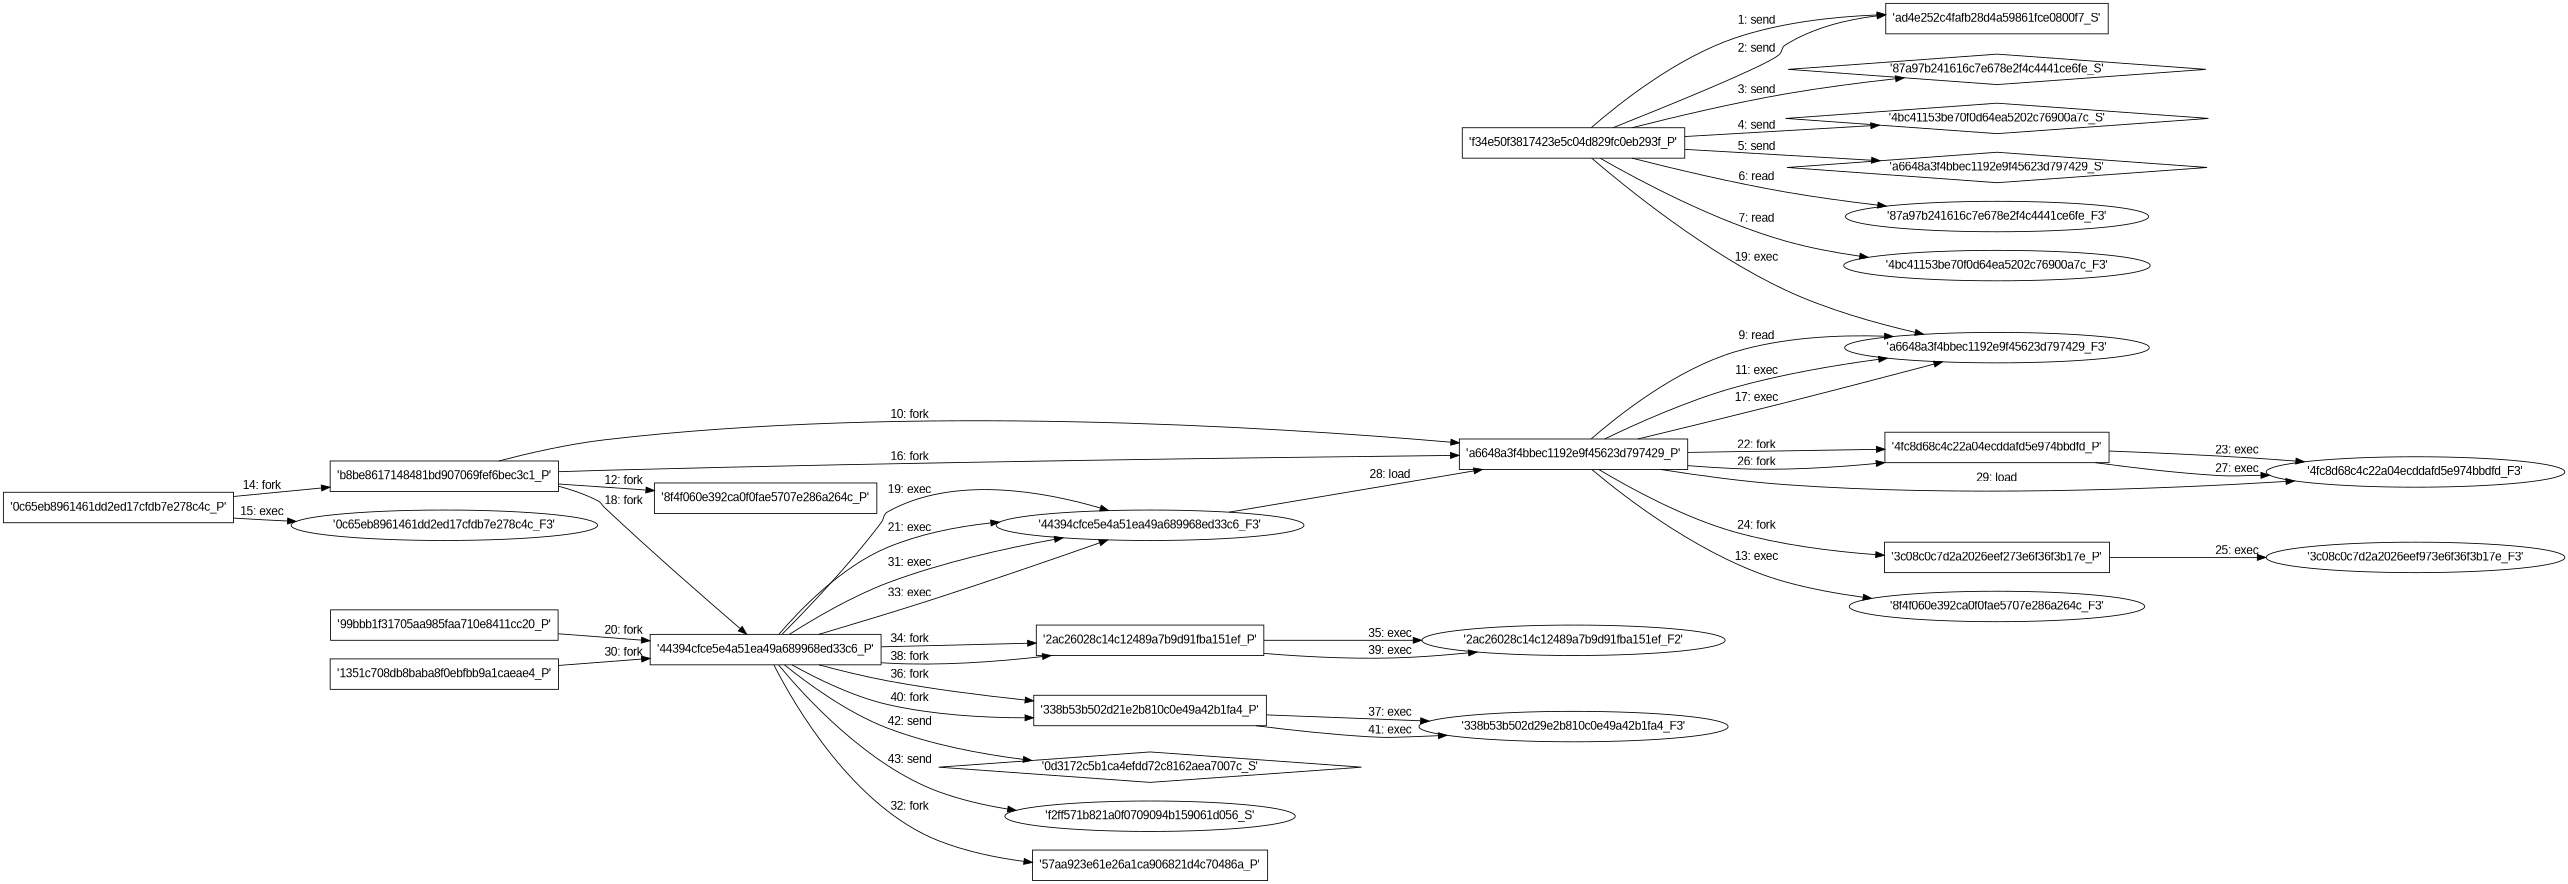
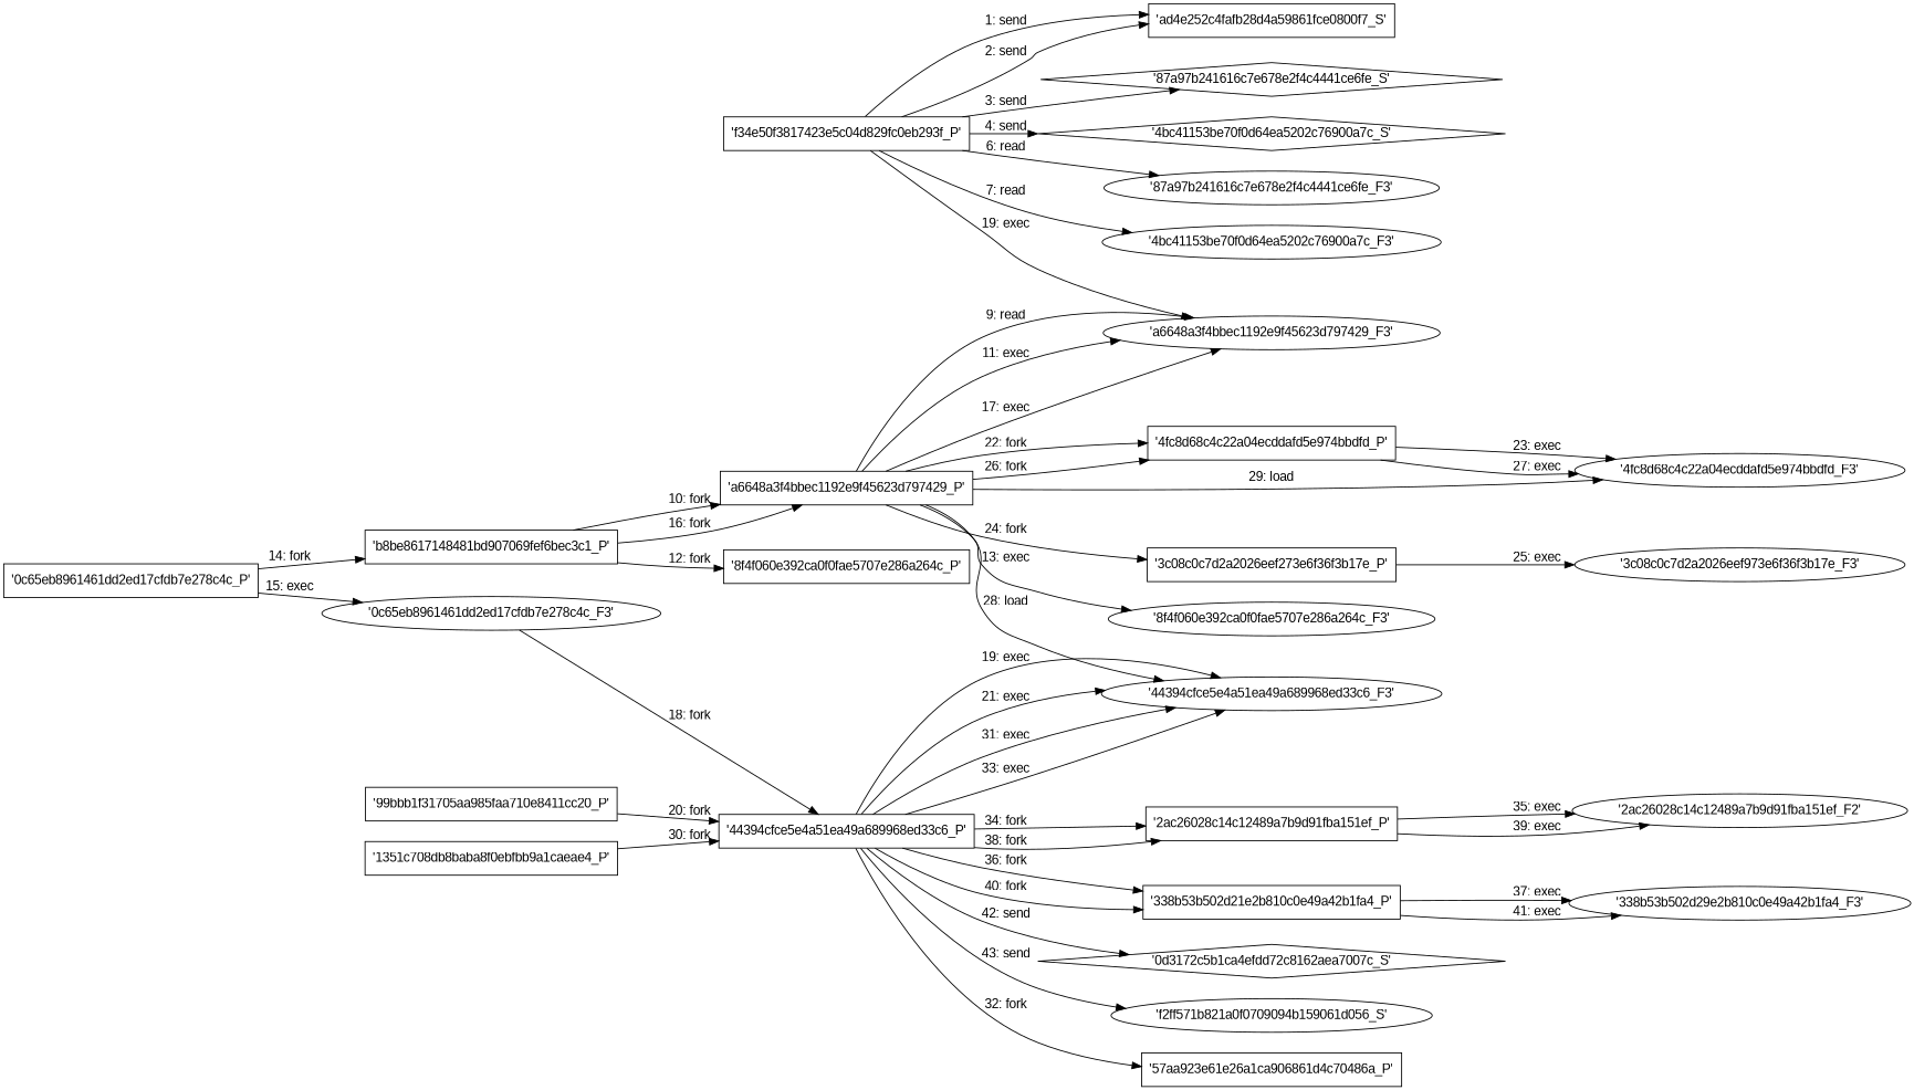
  digraph {
    engine=neato
    fixedsize=false
    fontname="Liberation Sans"
    fontsize=10
    nodesep=0.3
    rankdir=LR
    ranksep=0
    splines=true
    node [fontname="Liberation Sans" node_type=Process shape=box]
    edge [fontname="Liberation Sans"]
    "'ad4e252c4fafb28d4a59861fce0800f7_S'" [node_type=Socket]
    "'f34e50f3817423e5c04d829fc0eb293f_P'"
    "'87a97b241616c7e678e2f4c4441ce6fe_S'" [node_type=Socket shape=diamond]
    "'4bc41153be70f0d64ea5202c76900a7c_S'" [node_type=Socket shape=diamond]
-   "'a6648a3f4bbec1192e9f45623d797429_S'" [node_type=Socket shape=diamond]
    "'87a97b241616c7e678e2f4c4441ce6fe_F3'" [node_type=file shape=ellipse]
    "'4bc41153be70f0d64ea5202c76900a7c_F3'" [node_type=file shape=ellipse]
    "'a6648a3f4bbec1192e9f45623d797429_F3'" [node_type=File shape=ellipse]
    "'a6648a3f4bbec1192e9f45623d797429_P'"
    "'44394cfce5e4a51ea49a689968ed33c6_F3'" [node_type=File shape=ellipse]
    "'4fc8d68c4c22a04ecddafd5e974bbdfd_P'"
    "'4fc8d68c4c22a04ecddafd5e974bbdfd_F3'" [node_type=file shape=ellipse]
    "'3c08c0c7d2a2026eef273e6f36f3b17e_P'"
    "'8f4f060e392ca0f0fae5707e286a264c_F3'" [node_type=File shape=ellipse]
    n15 [label="'3c08c0c7d2a2026eef973e6f36f3b17e_F3'" node_type=File shape=ellipse]
    "'b8be8617148481bd907069fef6bec3c1_P'"
    "'8f4f060e392ca0f0fae5707e286a264c_P'"
    "'44394cfce5e4a51ea49a689968ed33c6_P'"
    "'0c65eb8961461dd2ed17cfdb7e278c4c_P'"
    "'0c65eb8961461dd2ed17cfdb7e278c4c_F3'" [node_type=File shape=ellipse]
    "'2ac26028c14c12489a7b9d91fba151ef_P'"
    "'338b53b502d21e2b810c0e49a42b1fa4_P'"
    "'0d3172c5b1ca4efdd72c8162aea7007c_S'" [node_type=Socket shape=diamond]
    "'f2ff571b821a0f0709094b159061d056_S'" [node_type=Socket shape=ellipse]
-   "'57aa923e61e26a1ca906821d4c70486a_P'"
+   "'57aa923e61e26a1ca906821d4c70486a_P'" [label="'57aa923e61e26a1ca906861d4c70486a_P'"]
    "'2ac26028c14c12489a7b9d91fba151ef_F2'" [node_type=File shape=ellipse]
    n27 [label="'338b53b502d29e2b810c0e49a42b1fa4_F3'" node_type=File shape=ellipse]
    "'99bbb1f31705aa985faa710e8411cc20_P'"
    "'1351c708db8baba8f0ebfbb9a1caeae4_P'"
    "'f34e50f3817423e5c04d829fc0eb293f_P'" -> "'ad4e252c4fafb28d4a59861fce0800f7_S'" [label="1: send"]
    "'f34e50f3817423e5c04d829fc0eb293f_P'" -> "'ad4e252c4fafb28d4a59861fce0800f7_S'" [label="2: send"]
    "'f34e50f3817423e5c04d829fc0eb293f_P'" -> "'87a97b241616c7e678e2f4c4441ce6fe_S'" [label="3: send"]
    "'f34e50f3817423e5c04d829fc0eb293f_P'" -> "'4bc41153be70f0d64ea5202c76900a7c_S'" [label="4: send"]
-   "'f34e50f3817423e5c04d829fc0eb293f_P'" -> "'a6648a3f4bbec1192e9f45623d797429_S'" [label="5: send"]
    "'f34e50f3817423e5c04d829fc0eb293f_P'" -> "'87a97b241616c7e678e2f4c4441ce6fe_F3'" [label="6: read"]
    "'f34e50f3817423e5c04d829fc0eb293f_P'" -> "'4bc41153be70f0d64ea5202c76900a7c_F3'" [label="7: read"]
    "'f34e50f3817423e5c04d829fc0eb293f_P'" -> "'a6648a3f4bbec1192e9f45623d797429_F3'" [label="19: exec"]
    "'a6648a3f4bbec1192e9f45623d797429_P'" -> "'a6648a3f4bbec1192e9f45623d797429_F3'" [label="9: read"]
    "'a6648a3f4bbec1192e9f45623d797429_P'" -> "'a6648a3f4bbec1192e9f45623d797429_F3'" [label="11: exec"]
    "'a6648a3f4bbec1192e9f45623d797429_P'" -> "'a6648a3f4bbec1192e9f45623d797429_F3'" [label="17: exec"]
-   "'44394cfce5e4a51ea49a689968ed33c6_F3'" -> "'a6648a3f4bbec1192e9f45623d797429_P'" [label="28: load"]
+   "'a6648a3f4bbec1192e9f45623d797429_P'" -> "'44394cfce5e4a51ea49a689968ed33c6_F3'" [label="28: load"]
    "'a6648a3f4bbec1192e9f45623d797429_P'" -> "'4fc8d68c4c22a04ecddafd5e974bbdfd_P'" [label="22: fork"]
    "'a6648a3f4bbec1192e9f45623d797429_P'" -> "'4fc8d68c4c22a04ecddafd5e974bbdfd_P'" [label="26: fork"]
    "'a6648a3f4bbec1192e9f45623d797429_P'" -> "'4fc8d68c4c22a04ecddafd5e974bbdfd_F3'" [label="29: load"]
    "'a6648a3f4bbec1192e9f45623d797429_P'" -> "'3c08c0c7d2a2026eef273e6f36f3b17e_P'" [label="24: fork"]
    "'a6648a3f4bbec1192e9f45623d797429_P'" -> "'8f4f060e392ca0f0fae5707e286a264c_F3'" [label="13: exec"]
    "'4fc8d68c4c22a04ecddafd5e974bbdfd_P'" -> "'4fc8d68c4c22a04ecddafd5e974bbdfd_F3'" [label="23: exec"]
    "'4fc8d68c4c22a04ecddafd5e974bbdfd_P'" -> "'4fc8d68c4c22a04ecddafd5e974bbdfd_F3'" [label="27: exec"]
    "'3c08c0c7d2a2026eef273e6f36f3b17e_P'" -> n15 [label="25: exec"]
    "'b8be8617148481bd907069fef6bec3c1_P'" -> "'a6648a3f4bbec1192e9f45623d797429_P'" [label="10: fork"]
    "'b8be8617148481bd907069fef6bec3c1_P'" -> "'a6648a3f4bbec1192e9f45623d797429_P'" [label="16: fork"]
    "'b8be8617148481bd907069fef6bec3c1_P'" -> "'8f4f060e392ca0f0fae5707e286a264c_P'" [label="12: fork"]
-   "'b8be8617148481bd907069fef6bec3c1_P'" -> "'44394cfce5e4a51ea49a689968ed33c6_P'" [label="18: fork"]
+   "'0c65eb8961461dd2ed17cfdb7e278c4c_F3'" -> "'44394cfce5e4a51ea49a689968ed33c6_P'" [label="18: fork"]
    "'44394cfce5e4a51ea49a689968ed33c6_P'" -> "'44394cfce5e4a51ea49a689968ed33c6_F3'" [label="19: exec"]
    "'44394cfce5e4a51ea49a689968ed33c6_P'" -> "'44394cfce5e4a51ea49a689968ed33c6_F3'" [label="21: exec"]
    "'44394cfce5e4a51ea49a689968ed33c6_P'" -> "'44394cfce5e4a51ea49a689968ed33c6_F3'" [label="31: exec"]
    "'44394cfce5e4a51ea49a689968ed33c6_P'" -> "'44394cfce5e4a51ea49a689968ed33c6_F3'" [label="33: exec"]
    "'44394cfce5e4a51ea49a689968ed33c6_P'" -> "'2ac26028c14c12489a7b9d91fba151ef_P'" [label="34: fork"]
    "'44394cfce5e4a51ea49a689968ed33c6_P'" -> "'2ac26028c14c12489a7b9d91fba151ef_P'" [label="38: fork"]
    "'44394cfce5e4a51ea49a689968ed33c6_P'" -> "'338b53b502d21e2b810c0e49a42b1fa4_P'" [label="36: fork"]
    "'44394cfce5e4a51ea49a689968ed33c6_P'" -> "'338b53b502d21e2b810c0e49a42b1fa4_P'" [label="40: fork"]
    "'44394cfce5e4a51ea49a689968ed33c6_P'" -> "'0d3172c5b1ca4efdd72c8162aea7007c_S'" [label="42: send"]
    "'44394cfce5e4a51ea49a689968ed33c6_P'" -> "'f2ff571b821a0f0709094b159061d056_S'" [label="43: send"]
    "'44394cfce5e4a51ea49a689968ed33c6_P'" -> "'57aa923e61e26a1ca906821d4c70486a_P'" [label="32: fork"]
    "'0c65eb8961461dd2ed17cfdb7e278c4c_P'" -> "'b8be8617148481bd907069fef6bec3c1_P'" [label="14: fork"]
    "'0c65eb8961461dd2ed17cfdb7e278c4c_P'" -> "'0c65eb8961461dd2ed17cfdb7e278c4c_F3'" [label="15: exec"]
    "'2ac26028c14c12489a7b9d91fba151ef_P'" -> "'2ac26028c14c12489a7b9d91fba151ef_F2'" [label="35: exec"]
    "'2ac26028c14c12489a7b9d91fba151ef_P'" -> "'2ac26028c14c12489a7b9d91fba151ef_F2'" [label="39: exec"]
    "'338b53b502d21e2b810c0e49a42b1fa4_P'" -> n27 [label="37: exec"]
    "'338b53b502d21e2b810c0e49a42b1fa4_P'" -> n27 [label="41: exec"]
    "'99bbb1f31705aa985faa710e8411cc20_P'" -> "'44394cfce5e4a51ea49a689968ed33c6_P'" [label="20: fork"]
    "'1351c708db8baba8f0ebfbb9a1caeae4_P'" -> "'44394cfce5e4a51ea49a689968ed33c6_P'" [label="30: fork"]
  }
